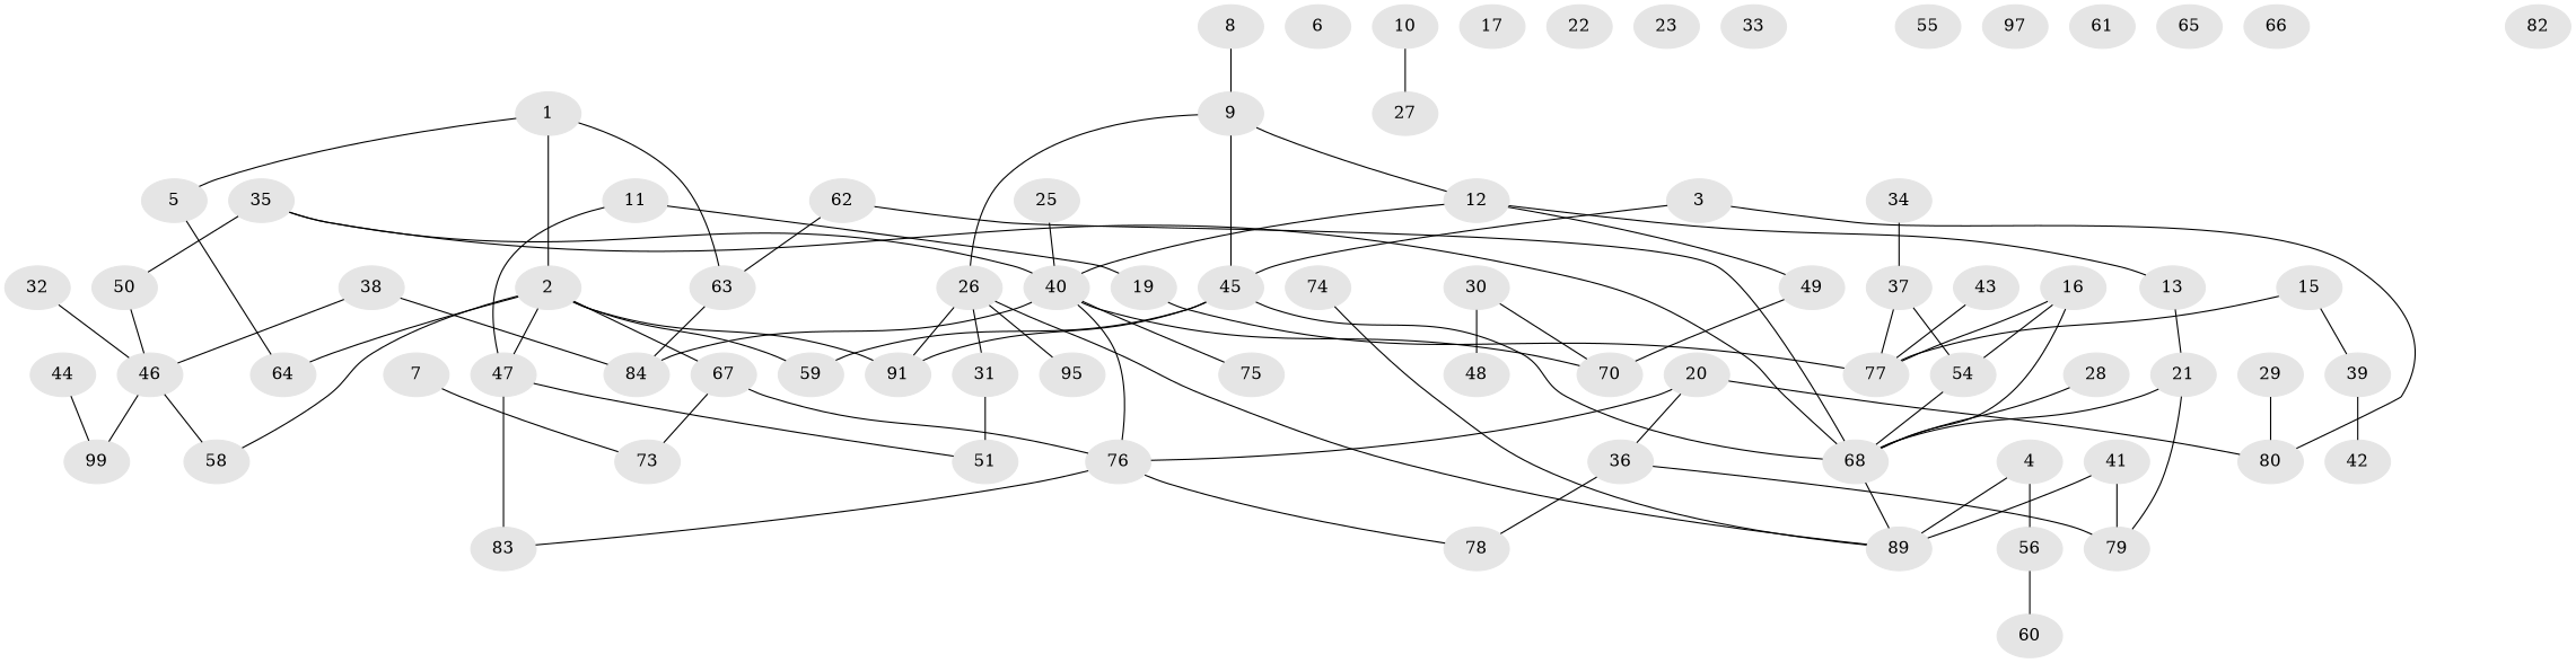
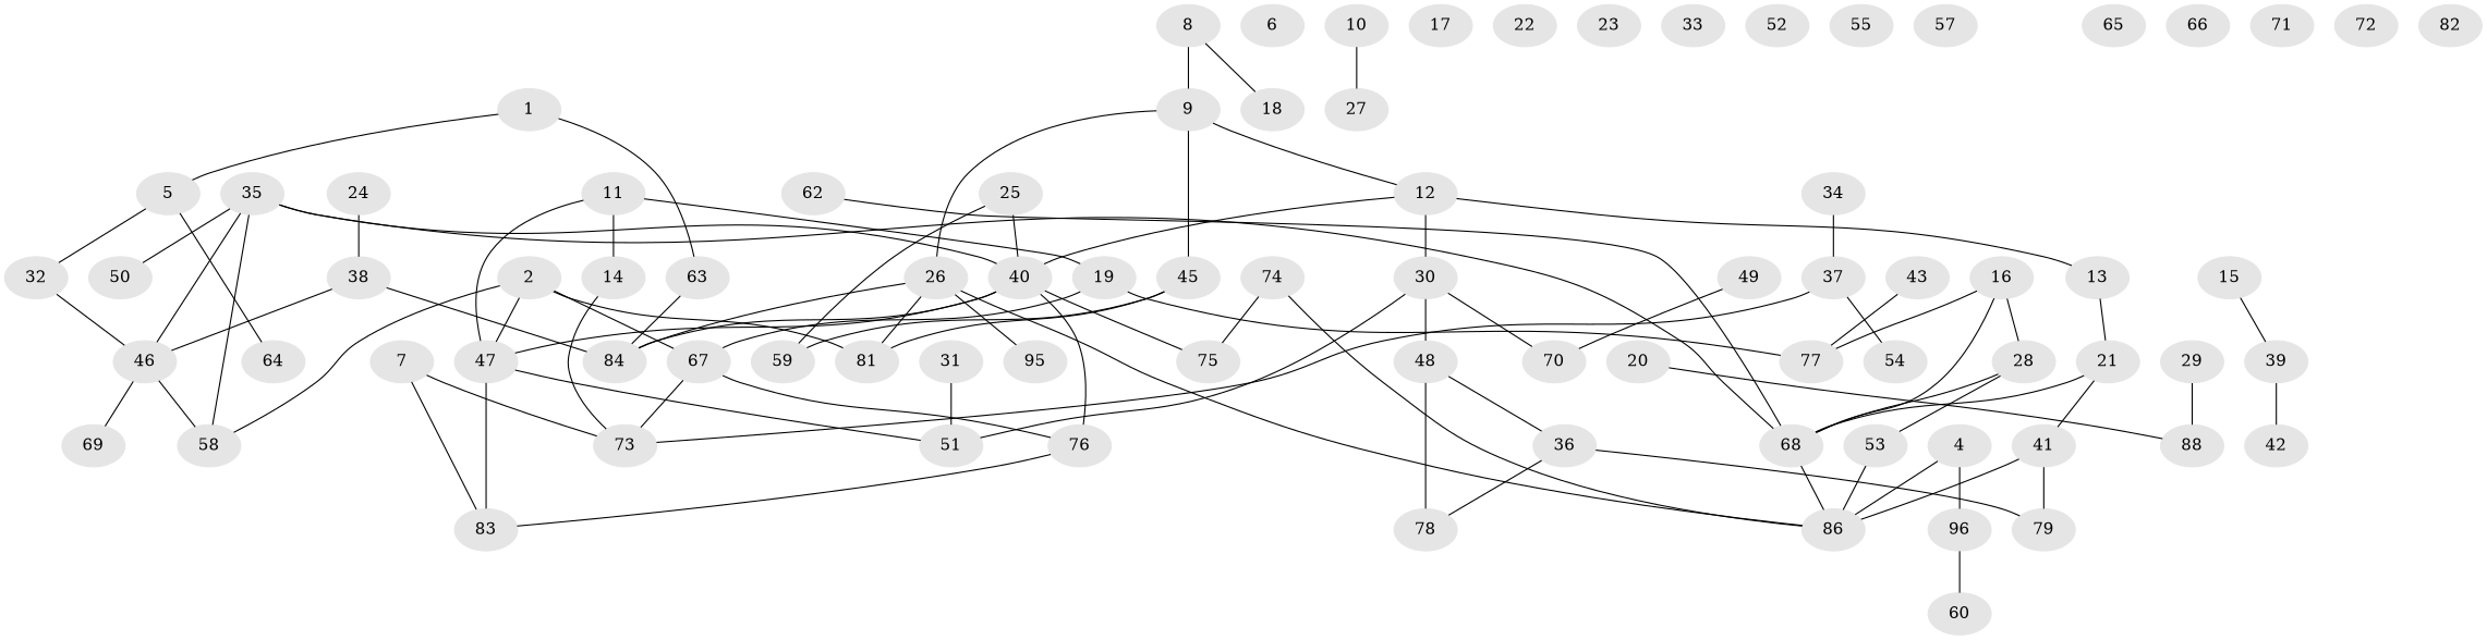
  graph {
    node [color=gray90 style=filled]
    1
    2
    5
    63
    47
    58
    59
    64
    67
-   81 [label=91]
+   81
    32
    84
    83
    51
    73
    76
-   3
    45
-   80
+   80 [label=88]
    68
    4
-   56
-   86 [label=89]
+   56 [label=96]
+   86
    60
    46
    6
    7
    8
    9
+   18
    12
    26
    13
    40
    49
    n36 [label=95]
    10
    27
    11
+   14
    19
    77
    21
    75
    70
    79
    15
    39
    42
    16
    28
+   53
    17
    20
    36
    78
    22
    23
+   24
    38
    25
    29
    30
    48
    31
-   69 [label=99]
+   69
    33
    34
    37
    54
    35
    50
    41
    43
-   44
+   52
    55
-   57 [label=97]
-   61
+   57
    62
    65
    66
+   71
+   72
    74
    82
-   1 -- 2
    1 -- 5
    1 -- 63
    2 -- 47
    2 -- 58
-   2 -- 59
-   2 -- 64
+   25 -- 59
    2 -- 67
    2 -- 81
    5 -- 64
+   5 -- 32
    63 -- 84
    47 -- 83
    47 -- 51
    67 -- 73
    67 -- 76
    32 -- 46
    76 -- 83
-   3 -- 45
-   3 -- 80
    45 -- 59
    45 -- 81
-   45 -- 68
    68 -- 86
    4 -- 56
    4 -- 86
    56 -- 60
    46 -- 58
    46 -- 69
+   7 -- 83
    7 -- 73
    8 -- 9
+   8 -- 18
    9 -- 45
    9 -- 12
    9 -- 26
    12 -- 13
    12 -- 40
-   12 -- 49
+   12 -- 30
    26 -- 81
-   26 -- 31
+   26 -- 84
    26 -- 86
    26 -- n36
    13 -- 21
-   40 -- 70
+   40 -- 47
    40 -- 84
    40 -- 76
    40 -- 75
    49 -- 70
    10 -- 27
    11 -- 47
+   11 -- 14
    11 -- 19
+   14 -- 73
+   19 -- 67
    19 -- 77
    21 -- 68
-   21 -- 79
-   15 -- 77
+   21 -- 41
    15 -- 39
    39 -- 42
    16 -- 68
    16 -- 77
-   16 -- 54
+   16 -- 28
    28 -- 68
-   20 -- 76
+   28 -- 53
+   53 -- 86
    20 -- 80
-   20 -- 36
+   48 -- 36
    36 -- 79
    36 -- 78
+   24 -- 38
    38 -- 84
    38 -- 46
    25 -- 40
    29 -- 80
+   30 -- 51
    30 -- 70
    30 -- 48
-   76 -- 78
+   48 -- 78
    31 -- 51
    34 -- 37
-   37 -- 77
+   37 -- 73
    37 -- 54
-   54 -- 68
+   35 -- 58
    35 -- 68
-   50 -- 46
+   35 -- 46
    35 -- 40
    35 -- 50
    41 -- 86
    41 -- 79
    43 -- 77
-   44 -- 69
-   62 -- 63
    62 -- 68
    74 -- 86
+   74 -- 75
  }
